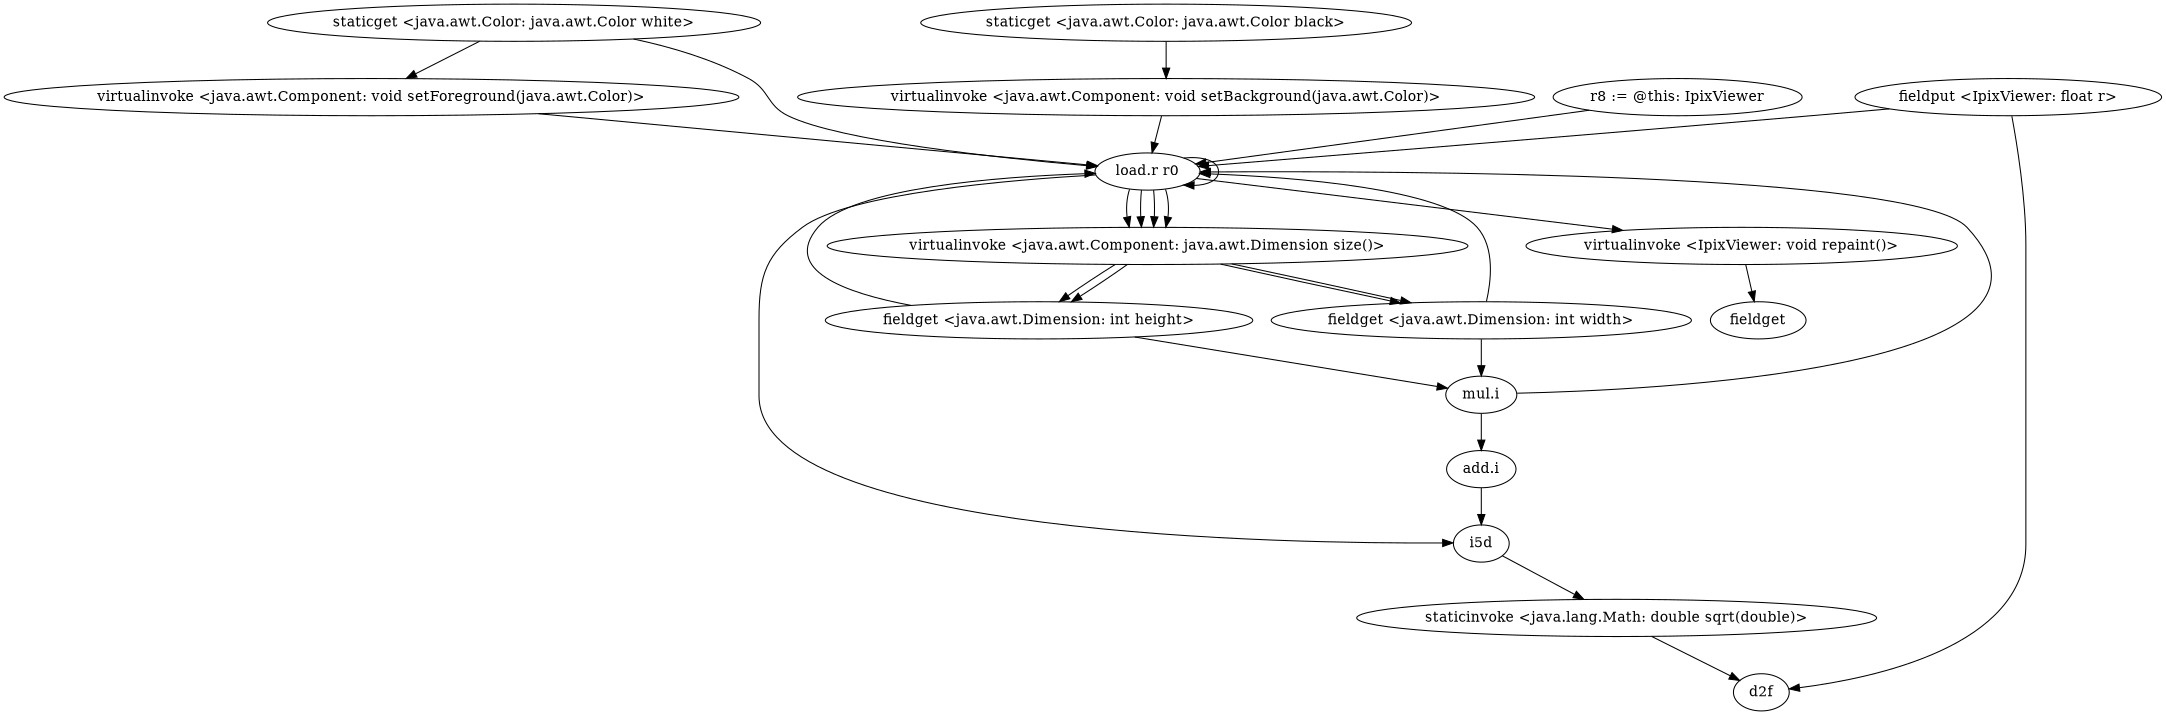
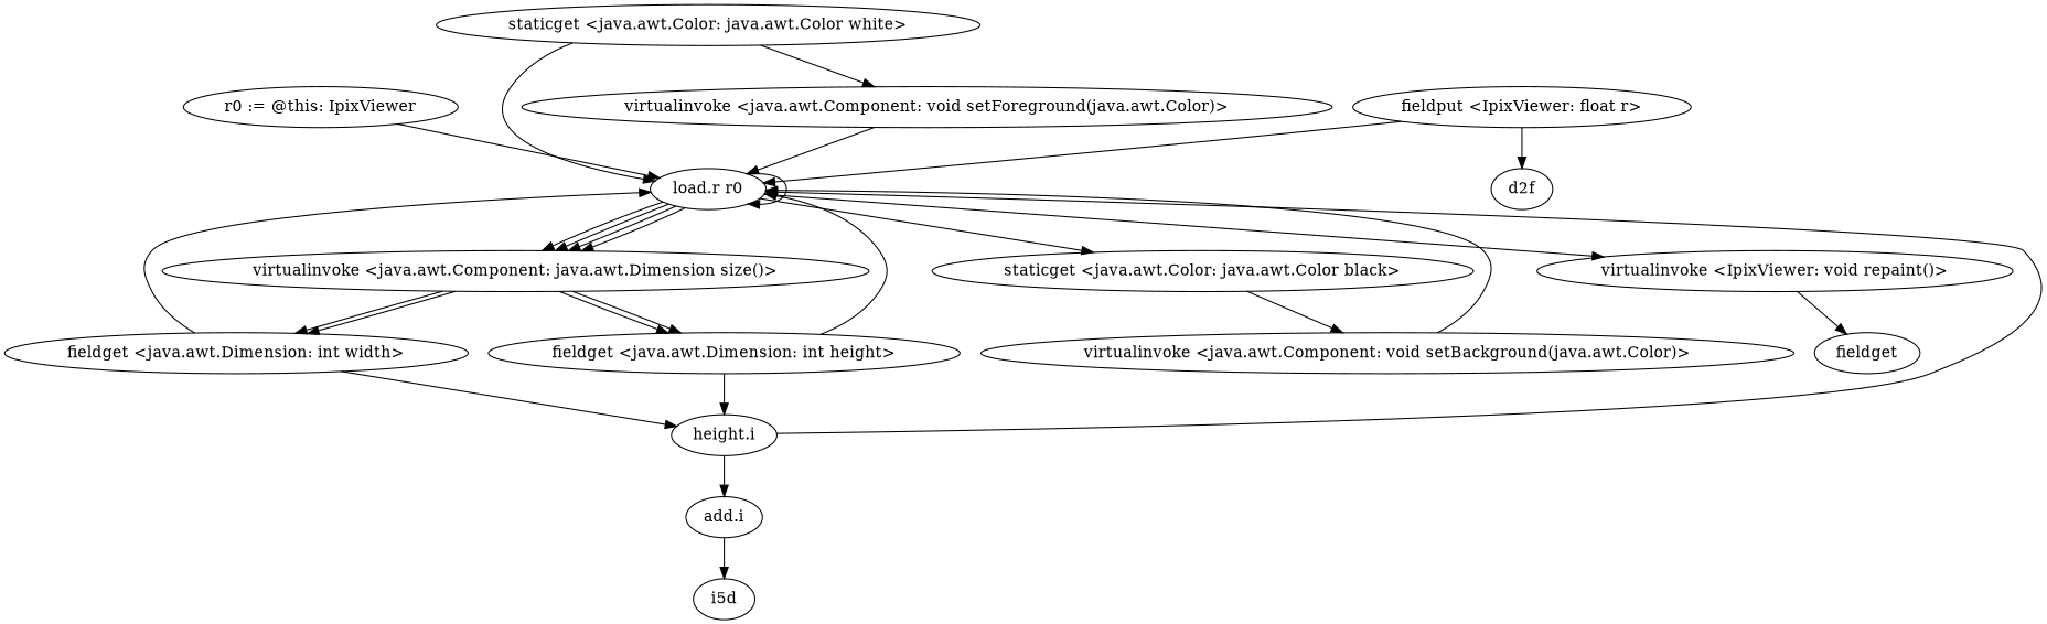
  digraph {
-   "r0 := @this: IpixViewer" [label="r8 := @this: IpixViewer"]
+   "r0 := @this: IpixViewer"
    "load.r r0"
    "virtualinvoke <java.awt.Component: java.awt.Dimension size()>"
    "staticget <java.awt.Color: java.awt.Color black>"
    "virtualinvoke <IpixViewer: void repaint()>"
    "fieldget <java.awt.Dimension: int width>"
    "fieldget <java.awt.Dimension: int height>"
    "staticget <java.awt.Color: java.awt.Color white>"
    "virtualinvoke <java.awt.Component: void setForeground(java.awt.Color)>"
    "virtualinvoke <java.awt.Component: void setBackground(java.awt.Color)>"
    n11 [label=fieldget]
-   "mul.i"
+   "mul.i" [label="height.i"]
    "add.i"
    n14 [label=i5d]
-   "staticinvoke <java.lang.Math: double sqrt(double)>"
    d2f
    "fieldput <IpixViewer: float r>"
    "r0 := @this: IpixViewer" -> "load.r r0"
    "load.r r0" -> "load.r r0"
    "load.r r0" -> "virtualinvoke <java.awt.Component: java.awt.Dimension size()>"
    "load.r r0" -> "virtualinvoke <java.awt.Component: java.awt.Dimension size()>"
    "load.r r0" -> "virtualinvoke <java.awt.Component: java.awt.Dimension size()>"
    "load.r r0" -> "virtualinvoke <java.awt.Component: java.awt.Dimension size()>"
-   "load.r r0" -> n14
+   "load.r r0" -> "staticget <java.awt.Color: java.awt.Color black>"
    "load.r r0" -> "virtualinvoke <IpixViewer: void repaint()>"
    "virtualinvoke <java.awt.Component: java.awt.Dimension size()>" -> "fieldget <java.awt.Dimension: int width>"
    "virtualinvoke <java.awt.Component: java.awt.Dimension size()>" -> "fieldget <java.awt.Dimension: int width>"
    "virtualinvoke <java.awt.Component: java.awt.Dimension size()>" -> "fieldget <java.awt.Dimension: int height>"
    "virtualinvoke <java.awt.Component: java.awt.Dimension size()>" -> "fieldget <java.awt.Dimension: int height>"
    "staticget <java.awt.Color: java.awt.Color black>" -> "virtualinvoke <java.awt.Component: void setBackground(java.awt.Color)>"
    "virtualinvoke <IpixViewer: void repaint()>" -> n11
    "fieldget <java.awt.Dimension: int width>" -> "load.r r0"
    "fieldget <java.awt.Dimension: int width>" -> "mul.i"
    "fieldget <java.awt.Dimension: int height>" -> "load.r r0"
    "fieldget <java.awt.Dimension: int height>" -> "mul.i"
    "staticget <java.awt.Color: java.awt.Color white>" -> "load.r r0"
    "staticget <java.awt.Color: java.awt.Color white>" -> "virtualinvoke <java.awt.Component: void setForeground(java.awt.Color)>"
    "virtualinvoke <java.awt.Component: void setForeground(java.awt.Color)>" -> "load.r r0"
    "virtualinvoke <java.awt.Component: void setBackground(java.awt.Color)>" -> "load.r r0"
    "mul.i" -> "load.r r0"
    "mul.i" -> "add.i"
    "add.i" -> n14
-   n14 -> "staticinvoke <java.lang.Math: double sqrt(double)>"
-   "staticinvoke <java.lang.Math: double sqrt(double)>" -> d2f
    "fieldput <IpixViewer: float r>" -> "load.r r0"
    "fieldput <IpixViewer: float r>" -> d2f
  }
